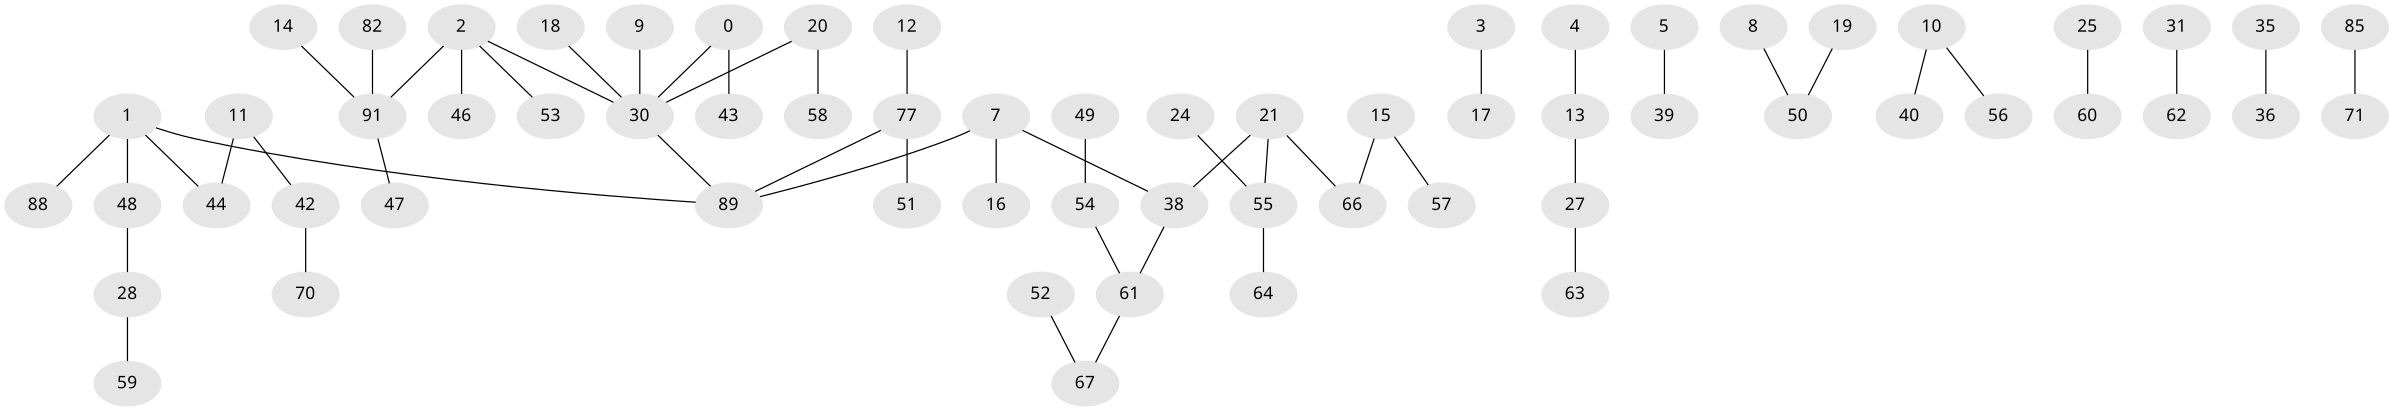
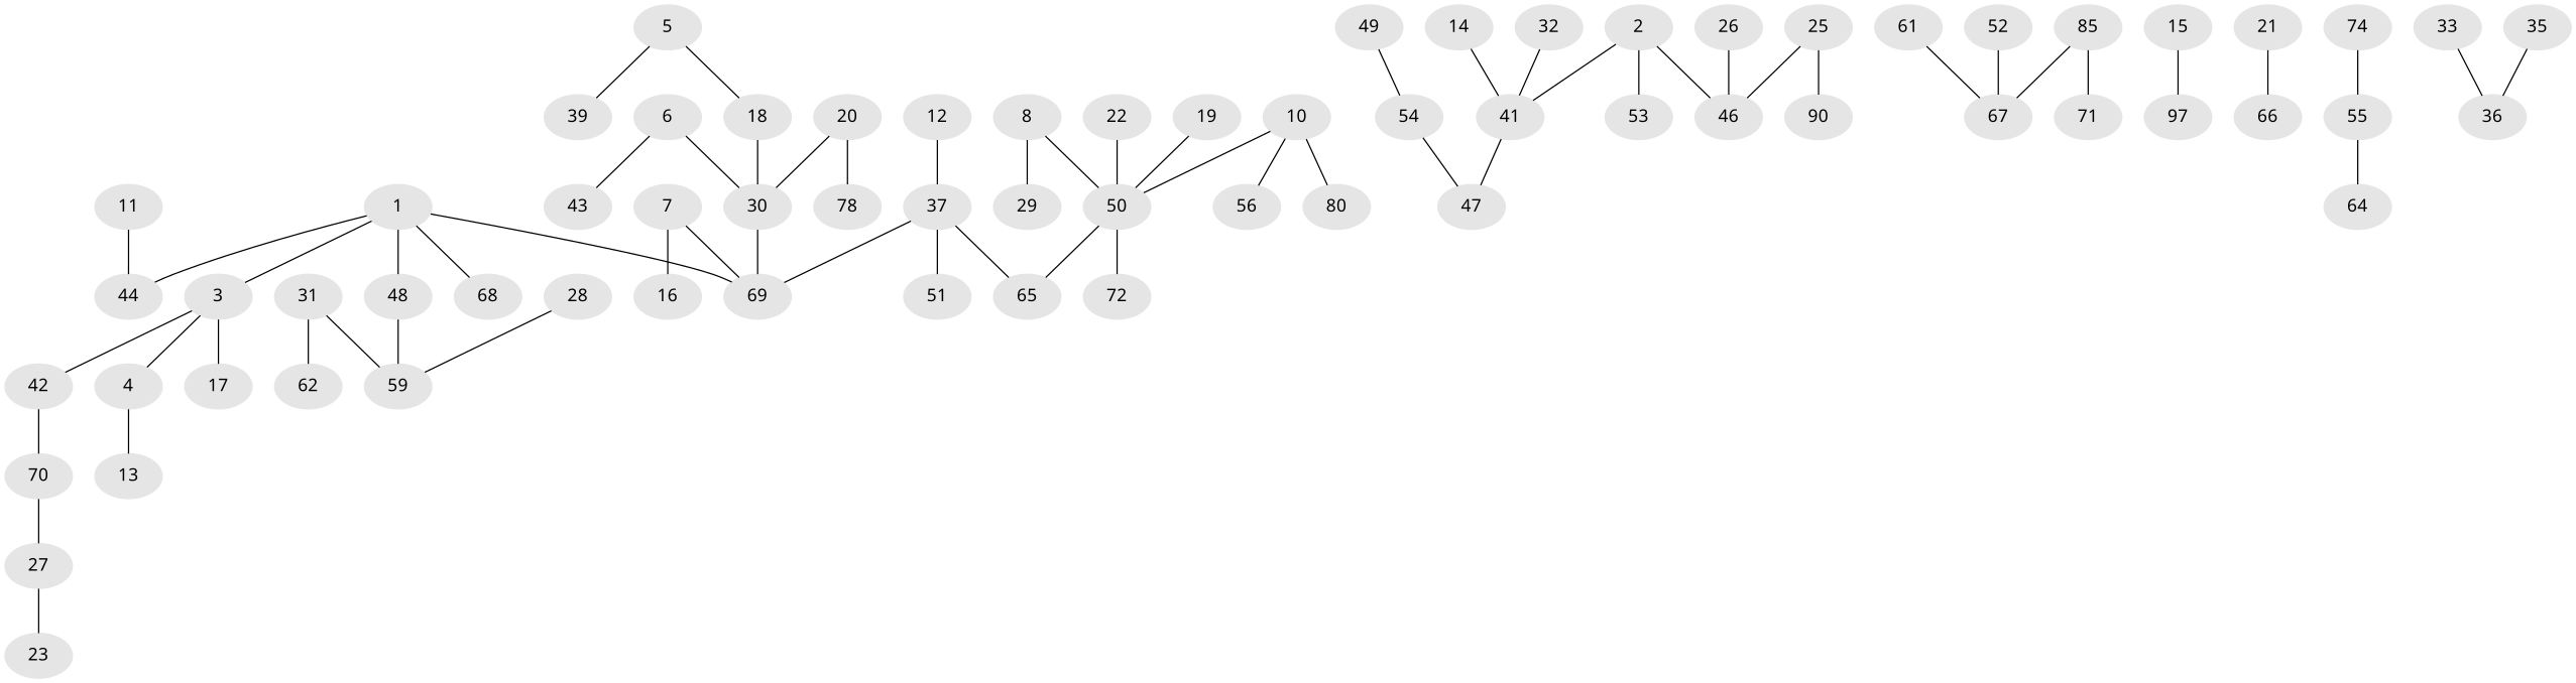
  graph {
    fontname="Noto Sans"
    node [color=gray90 fontname="Noto Sans" style=filled]
    edge [fontname="Noto Sans" weight=1.0]
    1
    3
    44
    48
-   68 [label=88]
-   69 [label=89]
+   68
+   69
    4
    17
    59
    2
    30
-   41 [label=91]
+   41
    46
    53
    47
    13
    27
    5
    18
    39
-   6 [label=0]
+   6
    43
    7
    16
-   38
    61
    8
+   29
    50
-   9
+   65
+   72
    10
-   40
+   40 [label=80]
    56
    11
    42
    70
    12
-   37 [label=77]
+   37
    51
-   63
+   63 [label=23]
    14
    15
-   57
+   57 [label=97]
    66
    19
    20
-   58
+   58 [label=78]
    21
    55
    64
-   24
+   22
+   24 [label=74]
    25
-   60
+   60 [label=90]
+   26
    28
    31
    62
-   32 [label=82]
+   32
+   33
    36
    35
    67
    n66 [label=85]
    71
    49
    54
    52
+   1 -- 3
    1 -- 44
    1 -- 48
    1 -- 68
    1 -- 69
+   3 -- 4
    3 -- 17
-   48 -- 28
+   48 -- 59
    4 -- 13
-   2 -- 30
    2 -- 41
    2 -- 46
    2 -- 53
    30 -- 69
    41 -- 47
-   13 -- 27
+   70 -- 27
    27 -- 63
+   5 -- 18
    5 -- 39
    18 -- 30
    6 -- 30
    6 -- 43
    7 -- 69
    7 -- 16
-   7 -- 38
-   38 -- 61
    61 -- 67
+   8 -- 29
    8 -- 50
-   9 -- 30
+   50 -- 65
+   50 -- 72
+   10 -- 50
    10 -- 40
    10 -- 56
    11 -- 44
-   11 -- 42
+   3 -- 42
    42 -- 70
    12 -- 37
    37 -- 69
+   37 -- 65
    37 -- 51
    14 -- 41
    15 -- 57
-   15 -- 66
    19 -- 50
    20 -- 30
    20 -- 58
-   21 -- 38
    21 -- 66
-   21 -- 55
    55 -- 64
+   22 -- 50
    24 -- 55
+   25 -- 46
    25 -- 60
+   26 -- 46
    28 -- 59
+   31 -- 59
    31 -- 62
    32 -- 41
+   33 -- 36
    35 -- 36
+   n66 -- 67
    n66 -- 71
    49 -- 54
-   54 -- 61
+   54 -- 47
    52 -- 67
  }
